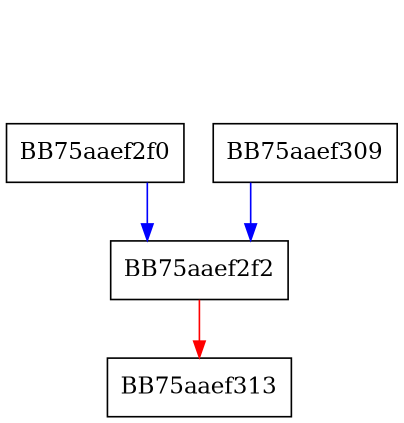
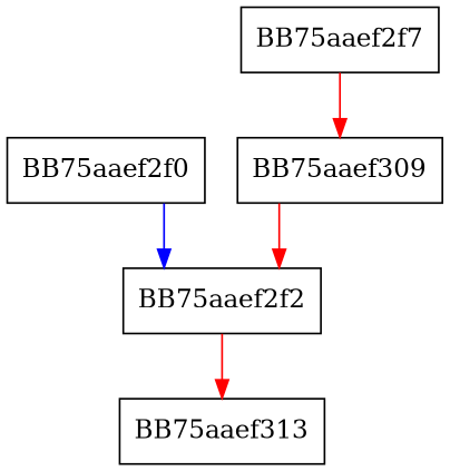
  digraph {
    splines=ortho
    node [shape=box]
    edge [color=blue]
    BB75aaef2f0
    BB75aaef2f2
    BB75aaef313
+   BB75aaef2f7
    BB75aaef309
    BB75aaef2f0 -> BB75aaef2f2
    BB75aaef2f2 -> BB75aaef313 [color=red]
-   BB75aaef309 -> BB75aaef2f2
+   BB75aaef2f7 -> BB75aaef309 [color=red]
+   BB75aaef309 -> BB75aaef2f2 [color=red]
  }
